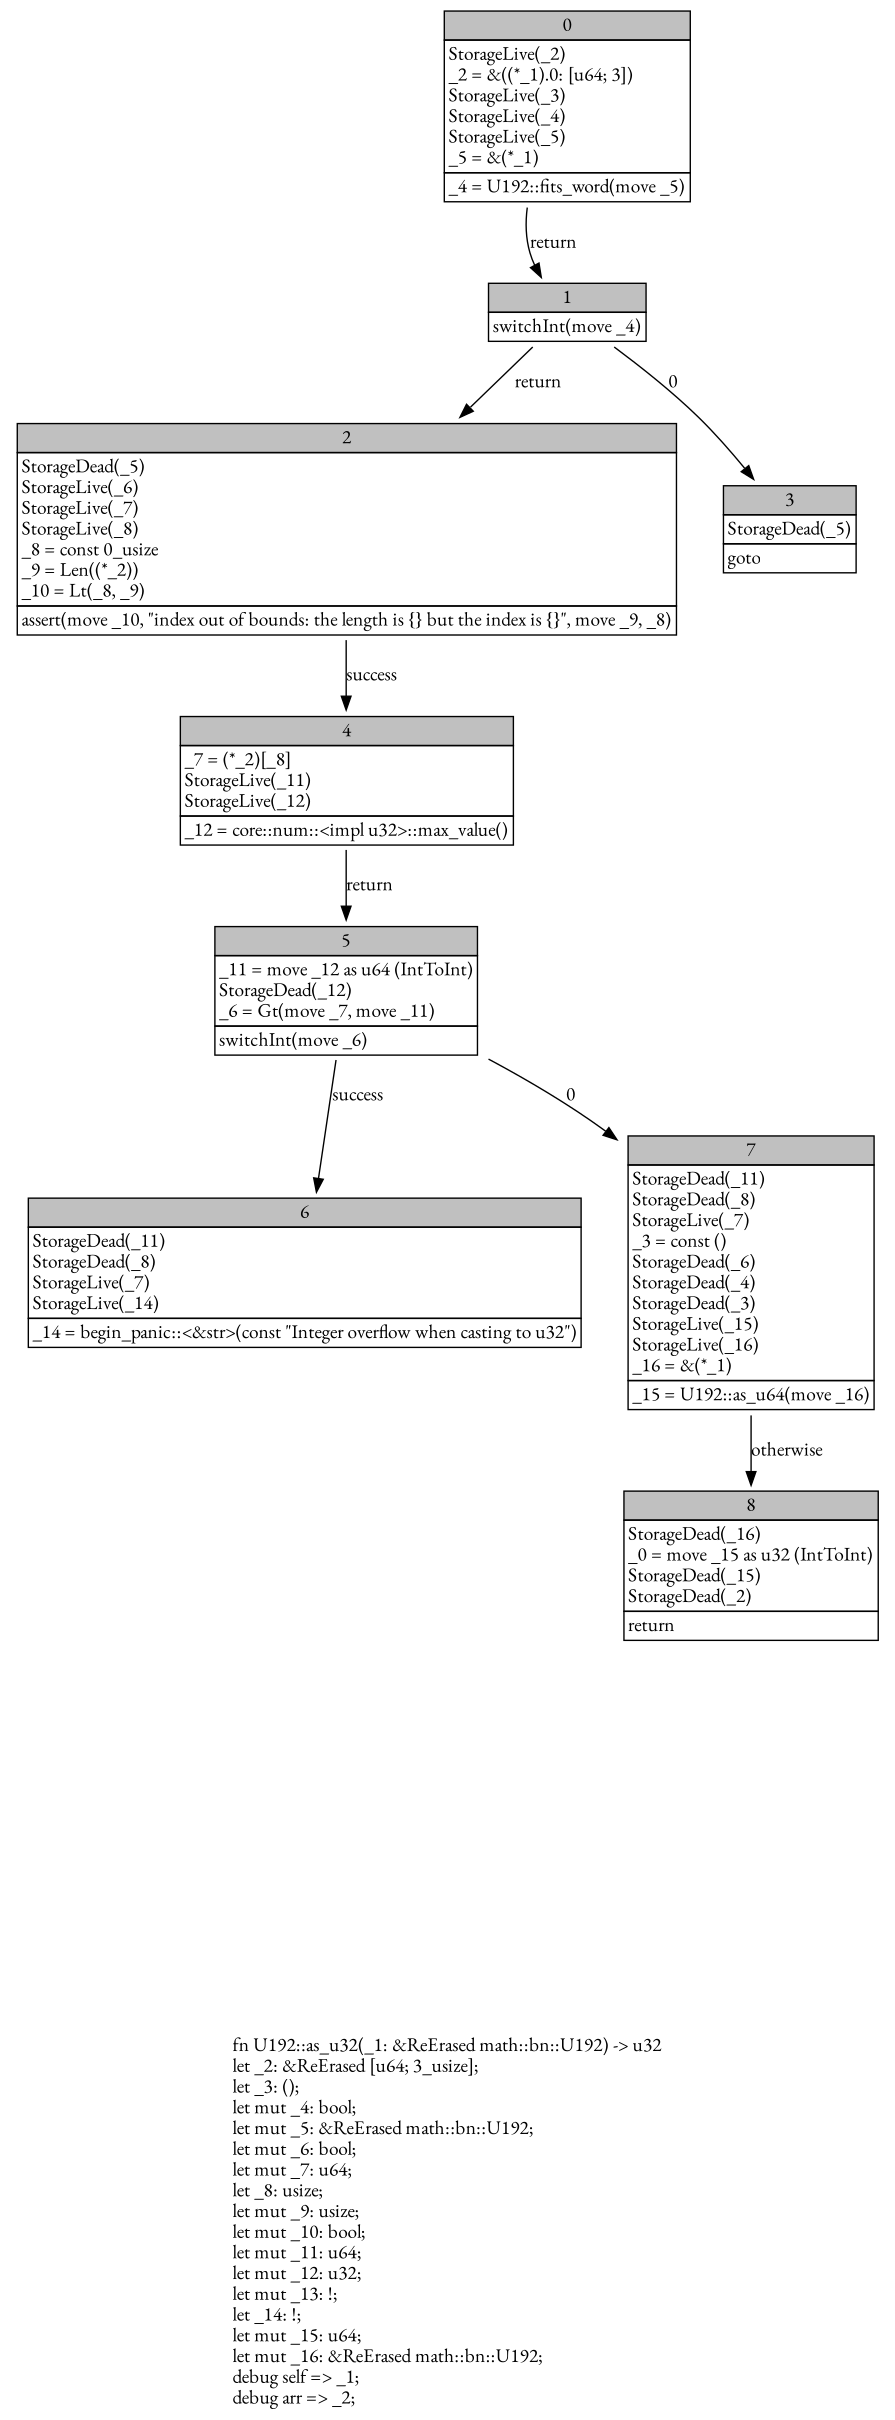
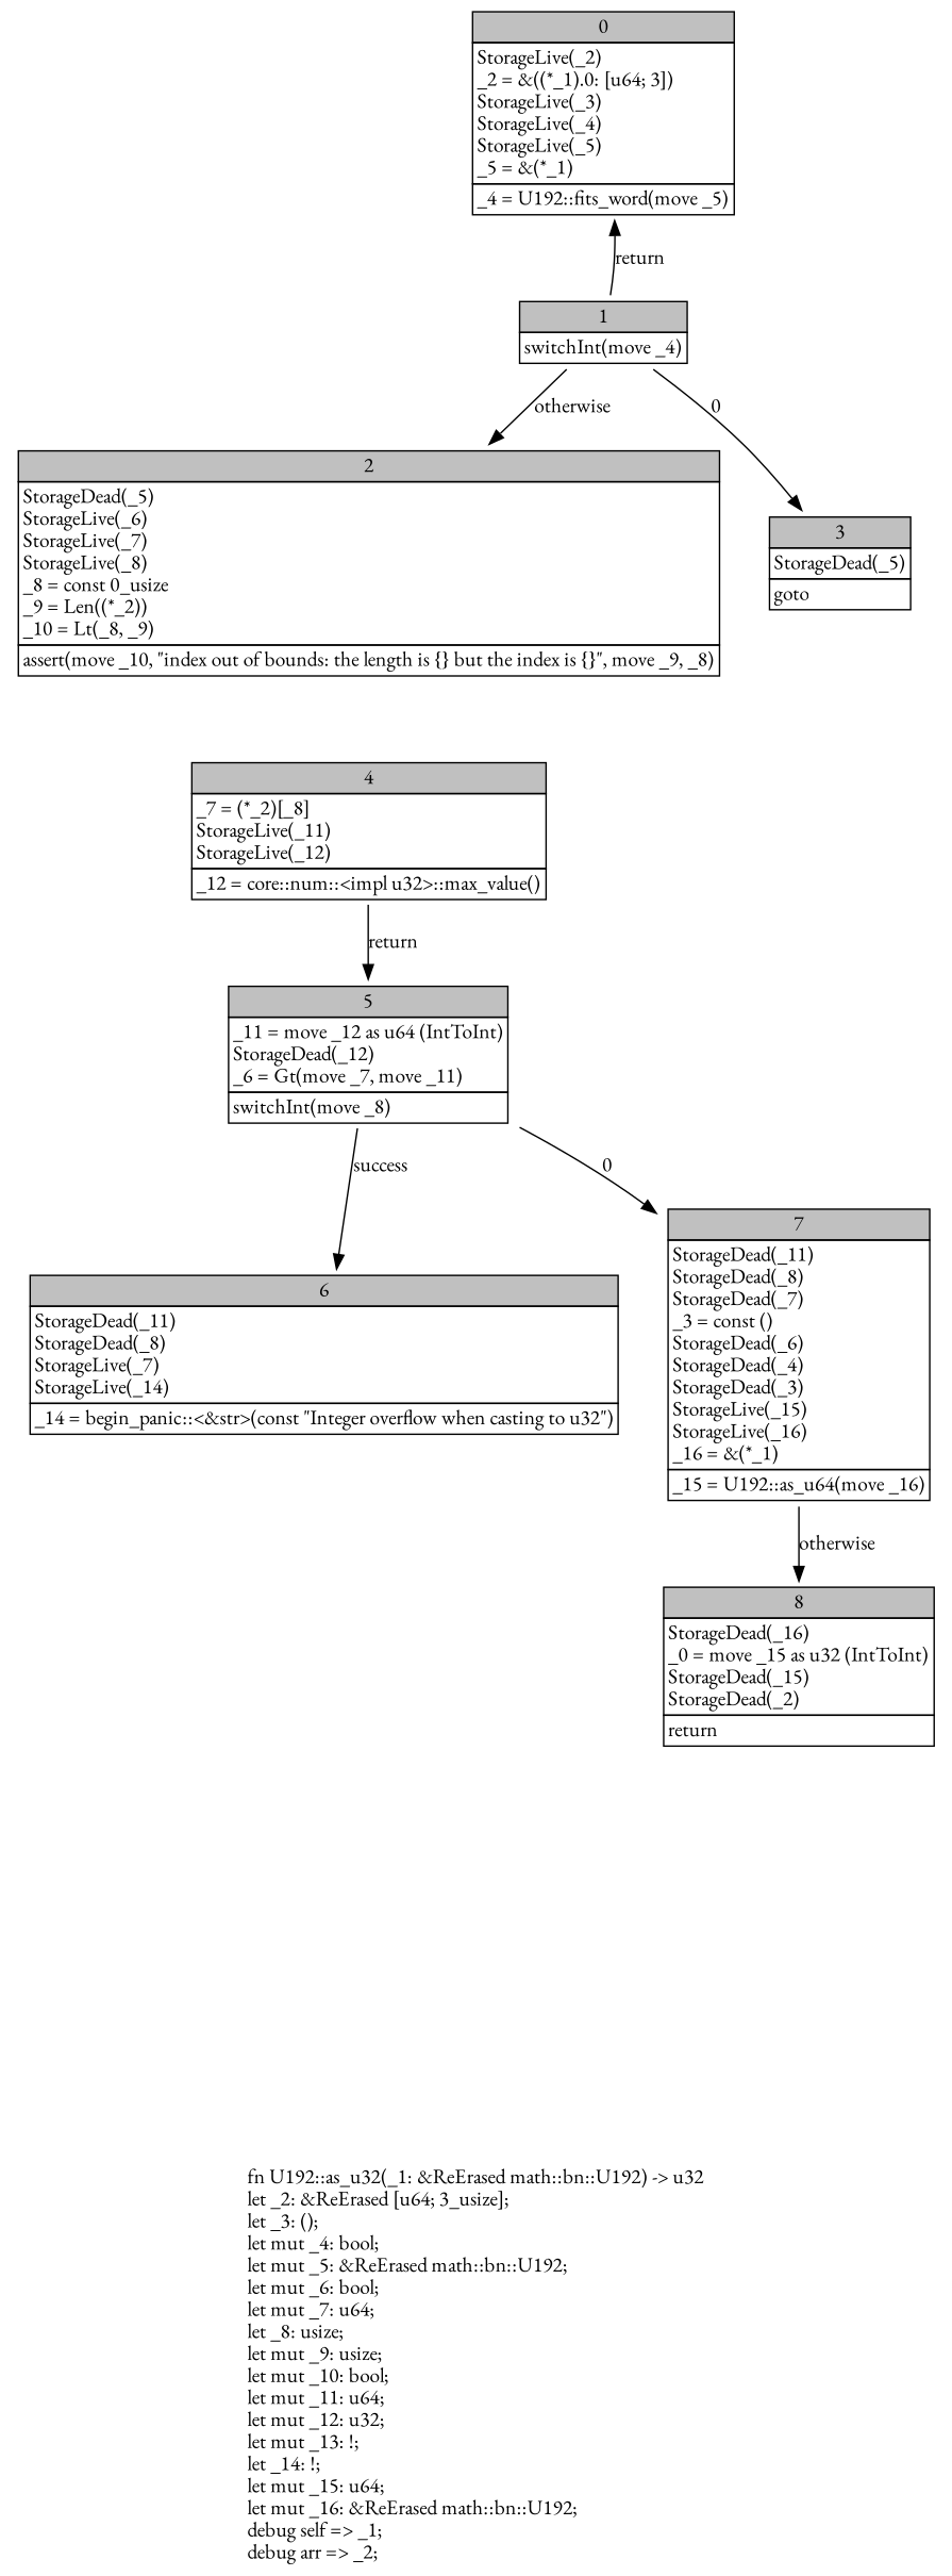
  digraph {
    fontname="EB Garamond"
    label=<fn U192::as_u32(_1: &amp;ReErased math::bn::U192) -&gt; u32<br align="left"/>let _2: &amp;ReErased [u64; 3_usize];<br align="left"/>let _3: ();<br align="left"/>let mut _4: bool;<br align="left"/>let mut _5: &amp;ReErased math::bn::U192;<br align="left"/>let mut _6: bool;<br align="left"/>let mut _7: u64;<br align="left"/>let _8: usize;<br align="left"/>let mut _9: usize;<br align="left"/>let mut _10: bool;<br align="left"/>let mut _11: u64;<br align="left"/>let mut _12: u32;<br align="left"/>let mut _13: !;<br align="left"/>let _14: !;<br align="left"/>let mut _15: u64;<br align="left"/>let mut _16: &amp;ReErased math::bn::U192;<br align="left"/>debug self =&gt; _1;<br align="left"/>debug arr =&gt; _2;<br align="left"/>>
    node [fontname="EB Garamond" shape=none]
    edge [fontname="EB Garamond"]
    n1 [label=<<table border="0" cellborder="1" cellspacing="0"><tr><td bgcolor="gray" align="center" colspan="1">0</td></tr><tr><td align="left" balign="left">StorageLive(_2)<br/>_2 = &amp;((*_1).0: [u64; 3])<br/>StorageLive(_3)<br/>StorageLive(_4)<br/>StorageLive(_5)<br/>_5 = &amp;(*_1)<br/></td></tr><tr><td align="left">_4 = U192::fits_word(move _5)</td></tr></table>>]
    n2 [label=<<table border="0" cellborder="1" cellspacing="0"><tr><td bgcolor="gray" align="center" colspan="1">1</td></tr><tr><td align="left">switchInt(move _4)</td></tr></table>>]
    n3 [label=<<table border="0" cellborder="1" cellspacing="0"><tr><td bgcolor="gray" align="center" colspan="1">2</td></tr><tr><td align="left" balign="left">StorageDead(_5)<br/>StorageLive(_6)<br/>StorageLive(_7)<br/>StorageLive(_8)<br/>_8 = const 0_usize<br/>_9 = Len((*_2))<br/>_10 = Lt(_8, _9)<br/></td></tr><tr><td align="left">assert(move _10, &quot;index out of bounds: the length is {} but the index is {}&quot;, move _9, _8)</td></tr></table>>]
    n4 [label=<<table border="0" cellborder="1" cellspacing="0"><tr><td bgcolor="gray" align="center" colspan="1">3</td></tr><tr><td align="left" balign="left">StorageDead(_5)<br/></td></tr><tr><td align="left">goto</td></tr></table>>]
    n5 [label=<<table border="0" cellborder="1" cellspacing="0"><tr><td bgcolor="gray" align="center" colspan="1">4</td></tr><tr><td align="left" balign="left">_7 = (*_2)[_8]<br/>StorageLive(_11)<br/>StorageLive(_12)<br/></td></tr><tr><td align="left">_12 = core::num::&lt;impl u32&gt;::max_value()</td></tr></table>>]
-   n6 [label=<<table border="0" cellborder="1" cellspacing="0"><tr><td bgcolor="gray" align="center" colspan="1">5</td></tr><tr><td align="left" balign="left">_11 = move _12 as u64 (IntToInt)<br/>StorageDead(_12)<br/>_6 = Gt(move _7, move _11)<br/></td></tr><tr><td align="left">switchInt(move _6)</td></tr></table>>]
+   n6 [label=<<table border="0" cellborder="1" cellspacing="0"><tr><td bgcolor="gray" align="center" colspan="1">5</td></tr><tr><td align="left" balign="left">_11 = move _12 as u64 (IntToInt)<br/>StorageDead(_12)<br/>_6 = Gt(move _7, move _11)<br/></td></tr><tr><td align="left">switchInt(move _8)</td></tr></table>>]
    n7 [label=<<table border="0" cellborder="1" cellspacing="0"><tr><td bgcolor="gray" align="center" colspan="1">6</td></tr><tr><td align="left" balign="left">StorageDead(_11)<br/>StorageDead(_8)<br/>StorageLive(_7)<br/>StorageLive(_14)<br/></td></tr><tr><td align="left">_14 = begin_panic::&lt;&amp;str&gt;(const &quot;Integer overflow when casting to u32&quot;)</td></tr></table>>]
-   n8 [label=<<table border="0" cellborder="1" cellspacing="0"><tr><td bgcolor="gray" align="center" colspan="1">7</td></tr><tr><td align="left" balign="left">StorageDead(_11)<br/>StorageDead(_8)<br/>StorageLive(_7)<br/>_3 = const ()<br/>StorageDead(_6)<br/>StorageDead(_4)<br/>StorageDead(_3)<br/>StorageLive(_15)<br/>StorageLive(_16)<br/>_16 = &amp;(*_1)<br/></td></tr><tr><td align="left">_15 = U192::as_u64(move _16)</td></tr></table>>]
+   n8 [label=<<table border="0" cellborder="1" cellspacing="0"><tr><td bgcolor="gray" align="center" colspan="1">7</td></tr><tr><td align="left" balign="left">StorageDead(_11)<br/>StorageDead(_8)<br/>StorageDead(_7)<br/>_3 = const ()<br/>StorageDead(_6)<br/>StorageDead(_4)<br/>StorageDead(_3)<br/>StorageLive(_15)<br/>StorageLive(_16)<br/>_16 = &amp;(*_1)<br/></td></tr><tr><td align="left">_15 = U192::as_u64(move _16)</td></tr></table>>]
    n9 [label=<<table border="0" cellborder="1" cellspacing="0"><tr><td bgcolor="gray" align="center" colspan="1">8</td></tr><tr><td align="left" balign="left">StorageDead(_16)<br/>_0 = move _15 as u32 (IntToInt)<br/>StorageDead(_15)<br/>StorageDead(_2)<br/></td></tr><tr><td align="left">return</td></tr></table>>]
-   n1 -> n2 [label=return]
-   n2 -> n3 [label=return]
+   n2 -> n1 [label=return]
+   n2 -> n3 [label=otherwise]
    n2 -> n4 [label=0]
-   n3 -> n5 [label=success]
    n5 -> n6 [label=return]
    n6 -> n7 [label=success]
    n6 -> n8 [label=0]
    n8 -> n9 [label=otherwise]
  }
